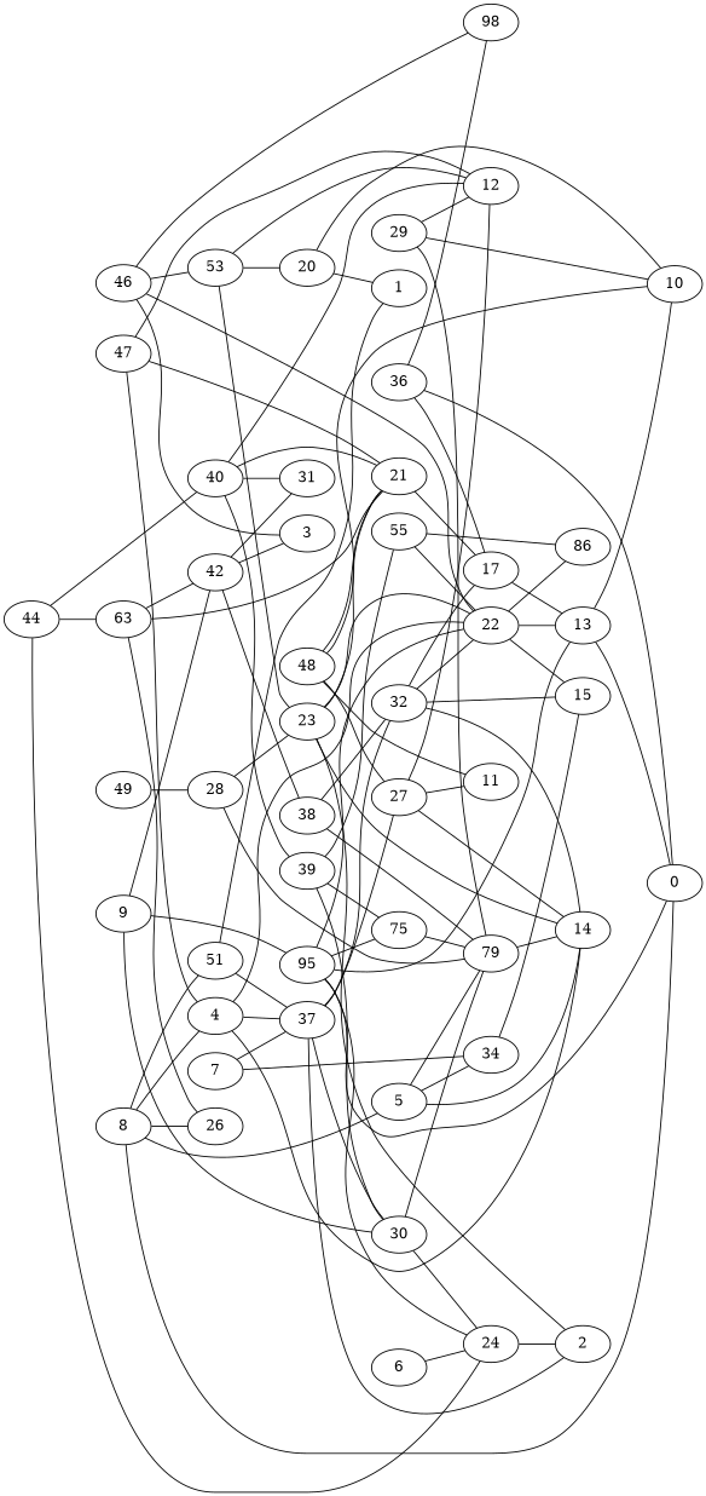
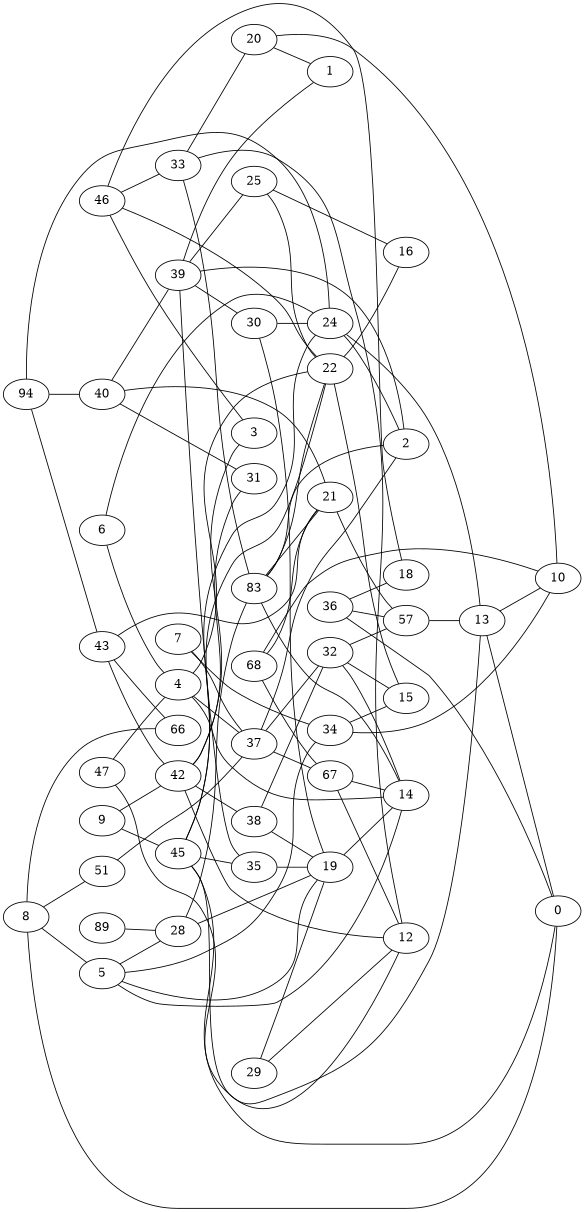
  digraph {
    rankdir=LR
    edge [color=black dir=none]
    13
    0
    10
    22
    15
-   16 [label=86]
-   17
+   16
+   17 [label=57]
    40
    31
    39
    21
    2
    1
-   25 [label=55]
-   35 [label=75]
+   25
+   35
    30
    46
-   33 [label=53]
-   18 [label=98]
+   33
+   18
    3
-   23
+   23 [label=83]
    20
    12
    14
-   19 [label=79]
-   27
-   11
+   19
+   27 [label=67]
    29
    37
    32
    24
    8
    n33 [label=51]
    5
-   26
+   26 [label=66]
    34
    28
    38
    36
-   43 [label=63]
+   43
    42
-   48
+   48 [label=68]
    9
    4
-   44
+   44 [label=94]
    6
-   45 [label=95]
+   45
    7
    47
-   49
+   49 [label=89]
    subgraph sub_1 {
      13
      0
      10
      22
      15
      16
      17
      40
      31
      39
      21
      2
      1
      25
      35
      30
      46
      33
      18
      3
      23
      20
      12
      14
      19
      27
-     11
      29
      37
      32
      24
      8
      n33
      5
      26
      34
      28
      38
      36
      43
      42
      48
      9
      4
      44
      6
      45
      7
      47
      49
    }
    13 -> 0
    13 -> 10
-   22 -> 13
+   24 -> 13
    22 -> 15
    22 -> 16
    17 -> 13
    40 -> 31
    40 -> 39
    40 -> 21
-   n33 -> 1
+   39 -> 2
+   39 -> 1
    39 -> 25
    39 -> 35
    39 -> 30
    21 -> 17
    25 -> 22
    25 -> 16
    35 -> 19
    30 -> 19
    30 -> 24
    46 -> 22
    46 -> 33
    46 -> 18
    46 -> 3
    33 -> 23
    33 -> 20
    33 -> 12
    23 -> 22
    23 -> 21
    23 -> 2
    23 -> 14
    20 -> 10
    20 -> 1
    19 -> 14
    27 -> 12
    27 -> 14
-   27 -> 11
-   29 -> 10
+   34 -> 10
    29 -> 12
    29 -> 19
    37 -> 2
-   37 -> 30
    37 -> 27
    37 -> 32
-   32 -> 22
    32 -> 15
    32 -> 17
    32 -> 14
    24 -> 2
    8 -> 0
    8 -> n33
    8 -> 5
    8 -> 26
    n33 -> 37
    5 -> 14
    5 -> 19
    5 -> 34
+   5 -> 28
    34 -> 15
    28 -> 23
    28 -> 19
    38 -> 19
    38 -> 32
    36 -> 0
    36 -> 17
    36 -> 18
    43 -> 21
    43 -> 26
    43 -> 42
    42 -> 31
    42 -> 3
-   40 -> 12
+   42 -> 12
    42 -> 38
    48 -> 10
    48 -> 21
    48 -> 27
-   48 -> 11
-   9 -> 30
    9 -> 42
    9 -> 45
    4 -> 22
    4 -> 14
    4 -> 37
    44 -> 40
    44 -> 24
    44 -> 43
    6 -> 24
-   8 -> 4
+   6 -> 4
    45 -> 13
    45 -> 0
    45 -> 22
    45 -> 35
    45 -> 24
    7 -> 37
    7 -> 34
-   47 -> 21
    47 -> 12
    47 -> 4
    49 -> 28
  }
